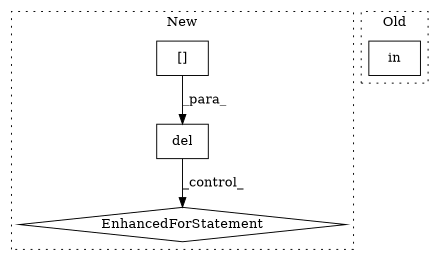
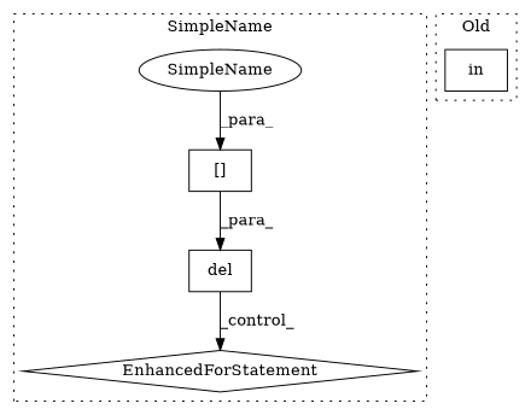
  digraph {
    node [shape=box]
    n1 [a=32 l="4,1" label=del s="36237,36253"]
    n2 [a=2 l="5,1" label="[]" s="36241,36252"]
    n3 [a=70 l="61,2" label=EnhancedForStatement s="36074,36159" shape=diamond]
+   n4 [a=42 l=6 label=SimpleName s=36246 shape=ellipse]
    n5 [a=105 l=23 label=in s=35783]
    subgraph cluster_1 {
-     label=New
+     label=SimpleName
      style=dotted
      n1
      n2
      n3
+     n4
    }
    subgraph cluster_2 {
      label=Old
      style=dotted
      n5
    }
    n1 -> n3 [label=_control_]
    n2 -> n1 [label=_para_]
+   n4 -> n2 [label=_para_]
  }
